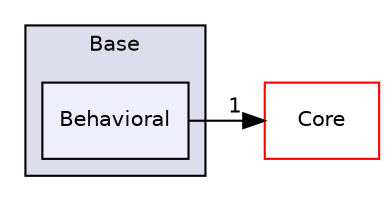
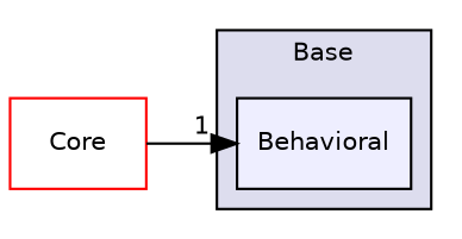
  digraph {
    compound=true
    rankdir=LR
    node [fontname=Helvetica fontsize=10 shape=box style=filled]
    n1 [fillcolor="#eeeeff" label=Behavioral pencolor=black]
    n2 [color=red fillcolor=white label=Core]
    subgraph cluster_1 {
      bgcolor="#ddddee"
      fontname=Helvetica
      fontsize=10
      label=Base
      pencolor=black
      n1
    }
-   n1 -> n2 [headlabel=1 labeldistance=1.5 labelfontname=Helvetica labelfontsize=10]
+   n2 -> n1 [headlabel=1 labeldistance=1.5 labelfontname=Helvetica labelfontsize=10]
  }
